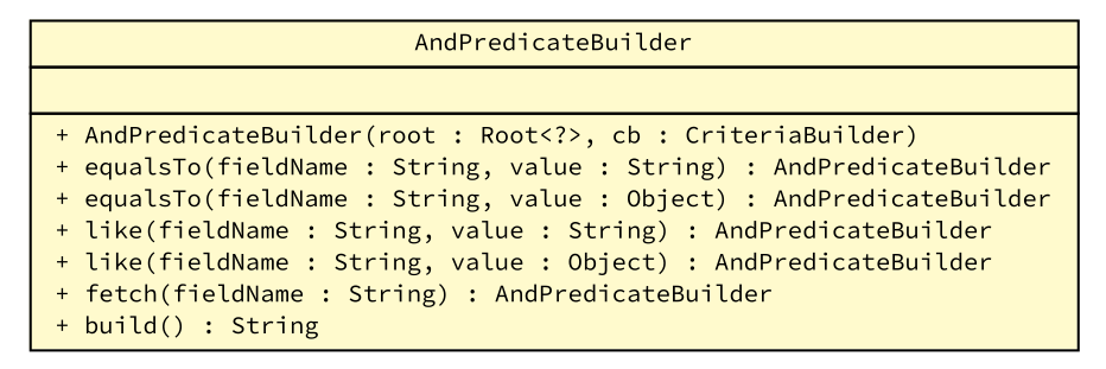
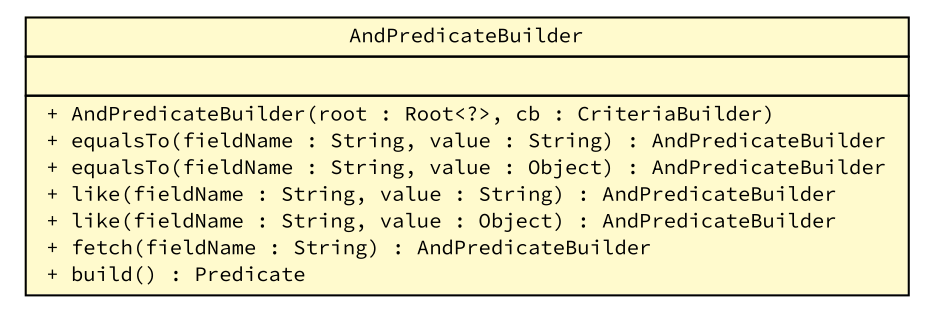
  digraph {
    nodesep=0.25
    ranksep=0.5
    fontname="Source Code Pro"
-   n1 [fontcolor=black fontname="Source Code Pro" fontsize=10.0 label=<<table title="br.gov.to.sefaz.persistence.predicate.AndPredicateBuilder" border="0" cellborder="1" cellspacing="0" cellpadding="2" port="p" bgcolor="lemonChiffon" href="./AndPredicateBuilder.html"> 		<tr><td><table border="0" cellspacing="0" cellpadding="1"> <tr><td align="center" balign="center"> AndPredicateBuilder </td></tr> 		</table></td></tr> 		<tr><td><table border="0" cellspacing="0" cellpadding="1"> <tr><td align="left" balign="left">  </td></tr> 		</table></td></tr> 		<tr><td><table border="0" cellspacing="0" cellpadding="1"> <tr><td align="left" balign="left"> + AndPredicateBuilder(root : Root&lt;?&gt;, cb : CriteriaBuilder) </td></tr> <tr><td align="left" balign="left"> + equalsTo(fieldName : String, value : String) : AndPredicateBuilder </td></tr> <tr><td align="left" balign="left"> + equalsTo(fieldName : String, value : Object) : AndPredicateBuilder </td></tr> <tr><td align="left" balign="left"> + like(fieldName : String, value : String) : AndPredicateBuilder </td></tr> <tr><td align="left" balign="left"> + like(fieldName : String, value : Object) : AndPredicateBuilder </td></tr> <tr><td align="left" balign="left"> + fetch(fieldName : String) : AndPredicateBuilder </td></tr> <tr><td align="left" balign="left"> + build() : String </td></tr> 		</table></td></tr> 		</table>> shape=plaintext]
+   n1 [fontcolor=black fontname="Source Code Pro" fontsize=10.0 label=<<table title="br.gov.to.sefaz.persistence.predicate.AndPredicateBuilder" border="0" cellborder="1" cellspacing="0" cellpadding="2" port="p" bgcolor="lemonChiffon" href="./AndPredicateBuilder.html"> 		<tr><td><table border="0" cellspacing="0" cellpadding="1"> <tr><td align="center" balign="center"> AndPredicateBuilder </td></tr> 		</table></td></tr> 		<tr><td><table border="0" cellspacing="0" cellpadding="1"> <tr><td align="left" balign="left">  </td></tr> 		</table></td></tr> 		<tr><td><table border="0" cellspacing="0" cellpadding="1"> <tr><td align="left" balign="left"> + AndPredicateBuilder(root : Root&lt;?&gt;, cb : CriteriaBuilder) </td></tr> <tr><td align="left" balign="left"> + equalsTo(fieldName : String, value : String) : AndPredicateBuilder </td></tr> <tr><td align="left" balign="left"> + equalsTo(fieldName : String, value : Object) : AndPredicateBuilder </td></tr> <tr><td align="left" balign="left"> + like(fieldName : String, value : String) : AndPredicateBuilder </td></tr> <tr><td align="left" balign="left"> + like(fieldName : String, value : Object) : AndPredicateBuilder </td></tr> <tr><td align="left" balign="left"> + fetch(fieldName : String) : AndPredicateBuilder </td></tr> <tr><td align="left" balign="left"> + build() : Predicate </td></tr> 		</table></td></tr> 		</table>> shape=plaintext]
  }
